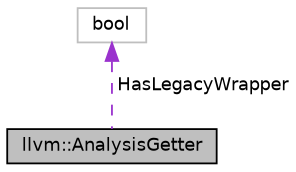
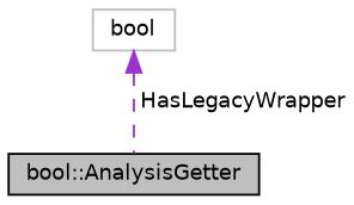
  digraph {
    node [fontname=Helvetica fontsize=10 shape=record]
-   n1 [color=black fillcolor=grey75 fontcolor=black height=0.2 label="llvm::AnalysisGetter" style=filled width=0.4]
+   n1 [color=black fillcolor=grey75 fontcolor=black height=0.2 label="bool::AnalysisGetter" style=filled width=0.4]
    n2 [color=grey75 height=0.2 label=bool width=0.4]
    n2 -> n1 [color=darkorchid3 dir=back fontname=Helvetica fontsize=10 label=" HasLegacyWrapper" labelfontname=Helvetica labelfontsize=10 style=dashed]
  }
